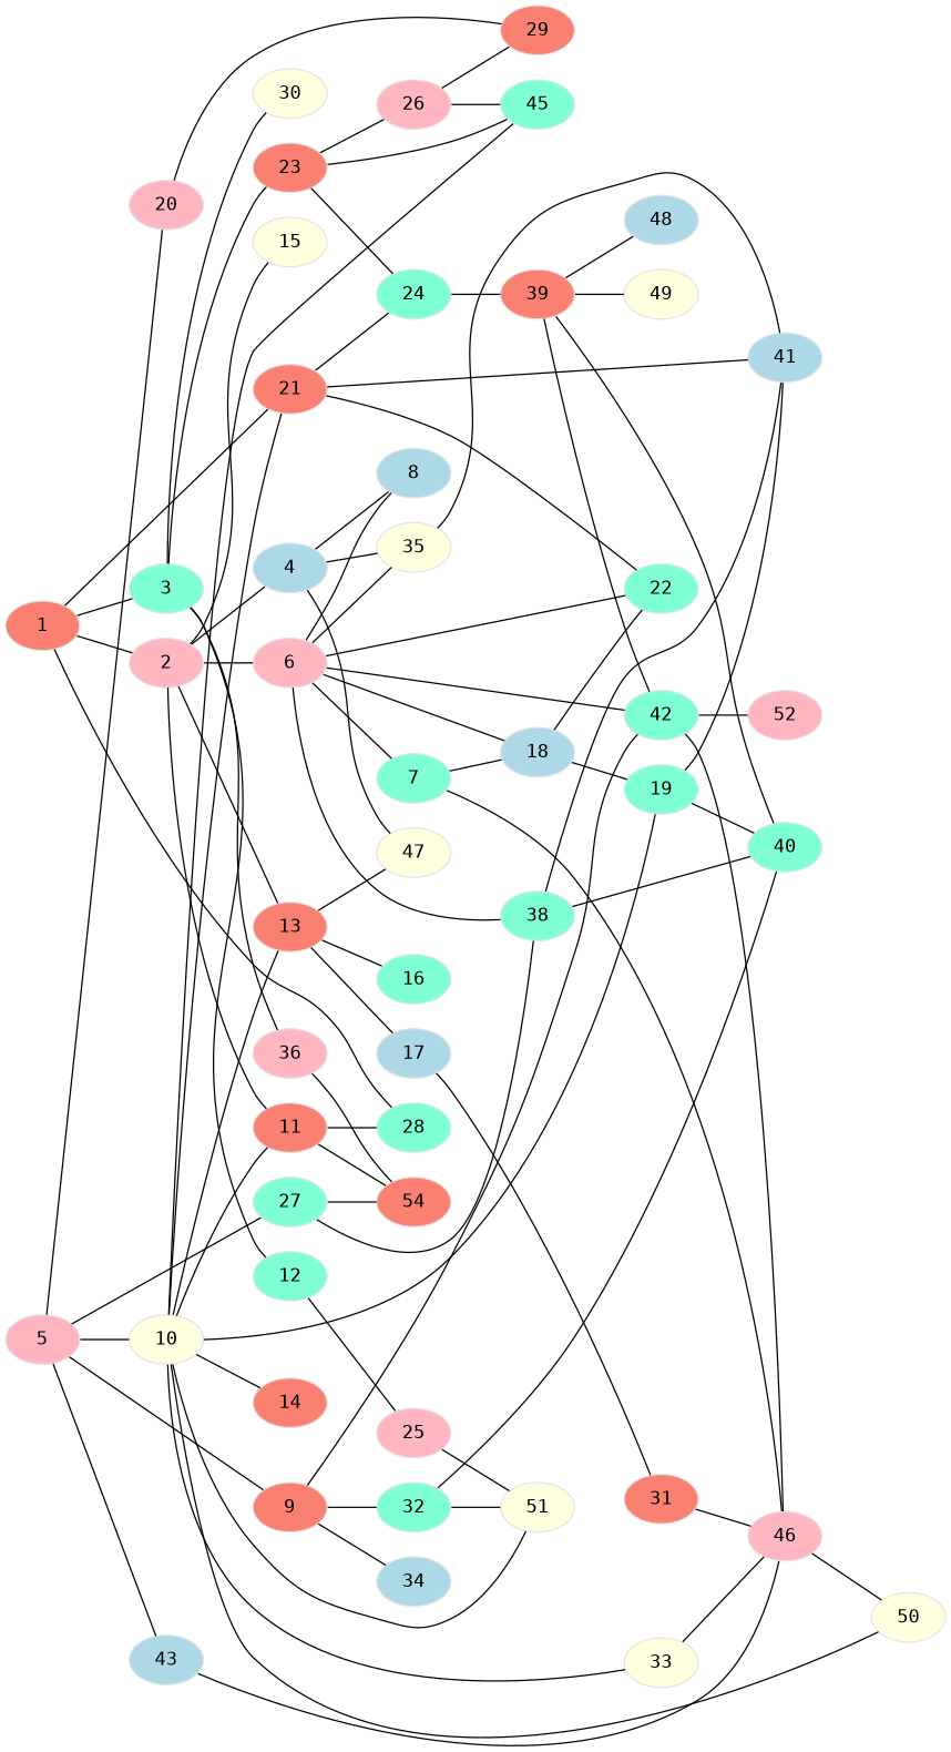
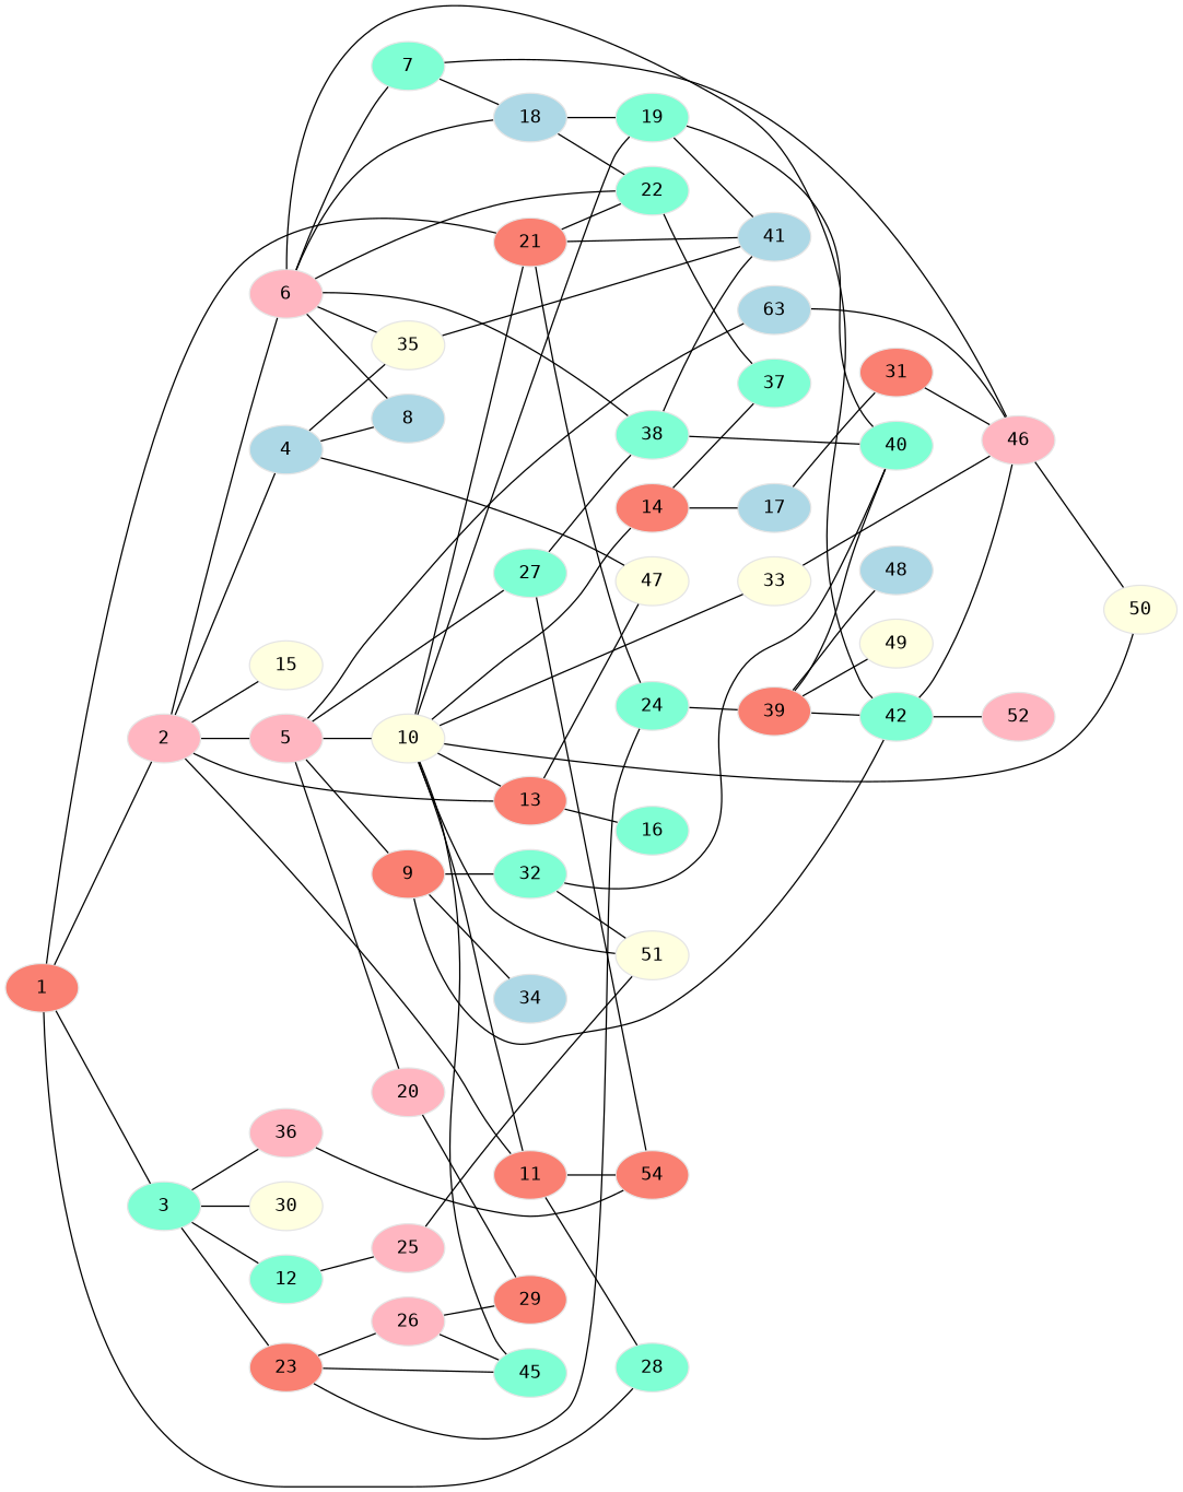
  graph {
    fontname="DejaVu Sans Mono"
    rankdir=LR
    node [color=gray90 fillcolor=aquamarine fontname="DejaVu Sans Mono" style=filled]
    edge [fontname="DejaVu Sans Mono" weight=1.0]
    1 [fillcolor=salmon]
    2 [fillcolor=lightpink]
    3
    21 [fillcolor=salmon]
    28
    4 [fillcolor=lightblue]
    5 [fillcolor=lightpink]
    6 [fillcolor=lightpink]
    11 [fillcolor=salmon]
    13 [fillcolor=salmon]
    15 [fillcolor=lightyellow]
    12
    23 [fillcolor=salmon]
    30 [fillcolor=lightyellow]
    36 [fillcolor=lightpink]
    22
    41 [fillcolor=lightblue]
    24
    8 [fillcolor=lightblue]
    35 [fillcolor=lightyellow]
    47 [fillcolor=lightyellow]
    9 [fillcolor=salmon]
    10 [fillcolor=lightyellow]
    20 [fillcolor=lightpink]
    27
-   43 [fillcolor=lightblue]
+   43 [fillcolor=lightblue label=63]
    7
    18 [fillcolor=lightblue]
    38
    42
    n31 [fillcolor=salmon label=54]
    16
    17 [fillcolor=lightblue]
    25 [fillcolor=lightpink]
    45
    26 [fillcolor=lightpink]
    32
    34 [fillcolor=lightblue]
    14 [fillcolor=salmon]
    19
    33 [fillcolor=lightyellow]
    50 [fillcolor=lightyellow]
    51 [fillcolor=lightyellow]
    29 [fillcolor=salmon]
    46 [fillcolor=lightpink]
+   37
    40
    52 [fillcolor=lightpink]
    31 [fillcolor=salmon]
    39 [fillcolor=salmon]
    48 [fillcolor=lightblue]
    49 [fillcolor=lightyellow]
    1 -- 2
    1 -- 3
    1 -- 21
    1 -- 28
    2 -- 4
+   2 -- 5
    2 -- 6
    2 -- 11
    2 -- 13
    2 -- 15
    3 -- 12
    3 -- 23
    3 -- 30
    3 -- 36
    21 -- 22
    21 -- 41 [weight=2.0]
    21 -- 24
    4 -- 8
    4 -- 35
    4 -- 47
    5 -- 9
    5 -- 10
    5 -- 20
    5 -- 27
    5 -- 43
    6 -- 22
    6 -- 8
    6 -- 35
    6 -- 7
    6 -- 18
    6 -- 38
    6 -- 42
    11 -- 28
    11 -- n31
    13 -- 47
    13 -- 16 [weight=2.0]
-   13 -- 17
+   14 -- 17
    12 -- 25
    23 -- 24
    23 -- 45
    23 -- 26
    36 -- n31
+   22 -- 37
    24 -- 39
    35 -- 41
    9 -- 42
    9 -- 32 [weight=2.0]
    9 -- 34
    10 -- 21
    10 -- 11
    10 -- 13
    10 -- 45
    10 -- 14
    10 -- 19
    10 -- 33
    10 -- 50
    10 -- 51
    20 -- 29
    27 -- 38
    27 -- n31
    43 -- 46
    7 -- 18
    7 -- 46
    18 -- 22
    18 -- 19
    38 -- 41
    38 -- 40
    42 -- 46
    42 -- 52 [weight=2.0]
    17 -- 31
    25 -- 51
    26 -- 45
    26 -- 29
    32 -- 51
    32 -- 40
+   14 -- 37
    19 -- 41
    19 -- 40
    33 -- 46
    46 -- 50
    31 -- 46
    39 -- 42
    39 -- 40
    39 -- 48
    39 -- 49
  }
